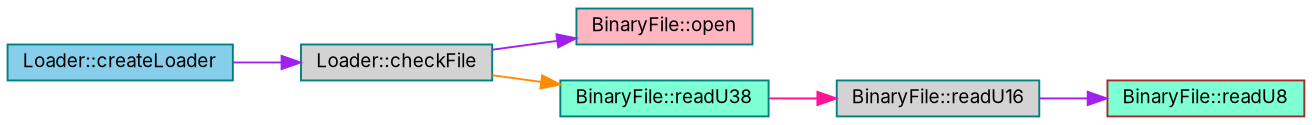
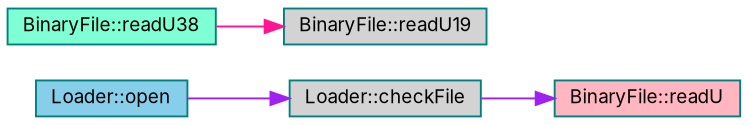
  digraph {
    fontname=Inter
    rankdir=LR
    node [color=teal fillcolor=lightgrey fontname=Inter fontsize=10 shape=record style=filled]
    edge [color=purple fontname=Inter fontsize=10 labelfontname=Helvetica labelfontsize=10 style=solid]
-   n1 [fillcolor=skyblue fontcolor=black height=0.2 label="Loader::createLoader" width=0.4]
+   n1 [fillcolor=skyblue fontcolor=black height=0.2 label="Loader::open" width=0.4]
    n2 [height=0.2 label="Loader::checkFile" width=0.4]
-   n3 [fillcolor=lightpink height=0.2 label="BinaryFile::open" width=0.4]
+   n3 [fillcolor=lightpink height=0.2 label="BinaryFile::readU" width=0.4]
    n4 [fillcolor=aquamarine height=0.2 label="BinaryFile::readU38" width=0.4]
-   n5 [height=0.2 label="BinaryFile::readU16" width=0.4]
-   n6 [color=brown fillcolor=aquamarine height=0.2 label="BinaryFile::readU8" width=0.4]
+   n5 [height=0.2 label="BinaryFile::readU19" width=0.4]
    n1 -> n2
    n2 -> n3
-   n2 -> n4 [color=darkorange]
    n4 -> n5 [color=deeppink]
-   n5 -> n6
  }
